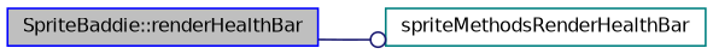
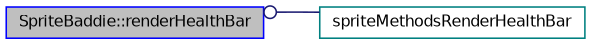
  digraph {
    rankdir=LR
    node [fontname=Helvetica fontsize=10 shape=record style=filled]
    n1 [color=blue fillcolor=grey75 fontcolor=black height=0.2 label="SpriteBaddie::renderHealthBar" width=0.4]
    n2 [color=teal fillcolor=white height=0.2 label=spriteMethodsRenderHealthBar width=0.4]
-   n1 -> n2 [color=midnightblue fontname=Helvetica fontsize=10 labelfontname=Helvetica labelfontsize=10 style=solid arrowhead=odot]
+   n2 -> n1 [color=midnightblue fontname=Helvetica fontsize=10 labelfontname=Helvetica labelfontsize=10 style=solid arrowhead=odot]
  }
